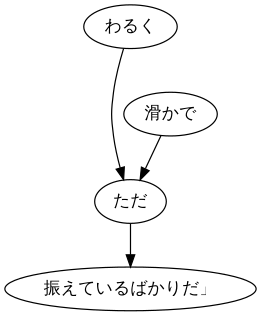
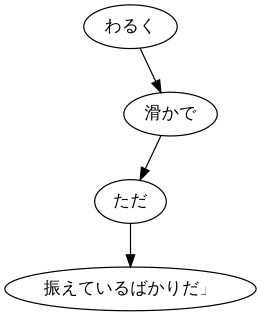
  digraph {
    n1 [label="ただ"]
    n2 [label="振えているばかりだ」"]
    n3 [label="わるく"]
    n4 [label="滑かで"]
    n1 -> n2
-   n3 -> n1
+   n3 -> n4
    n4 -> n1
  }
